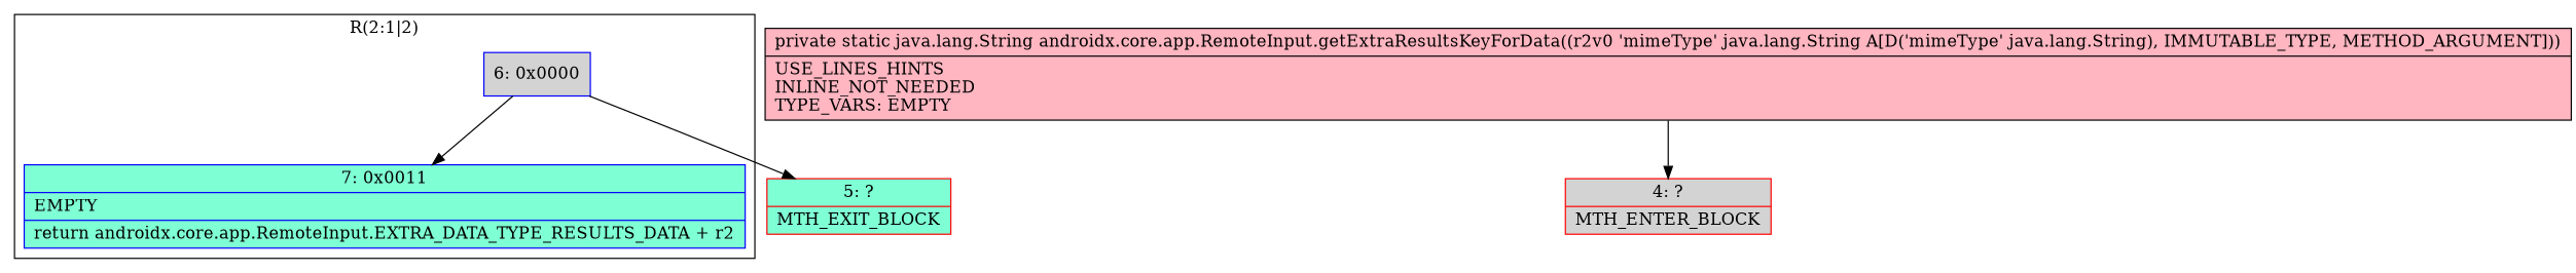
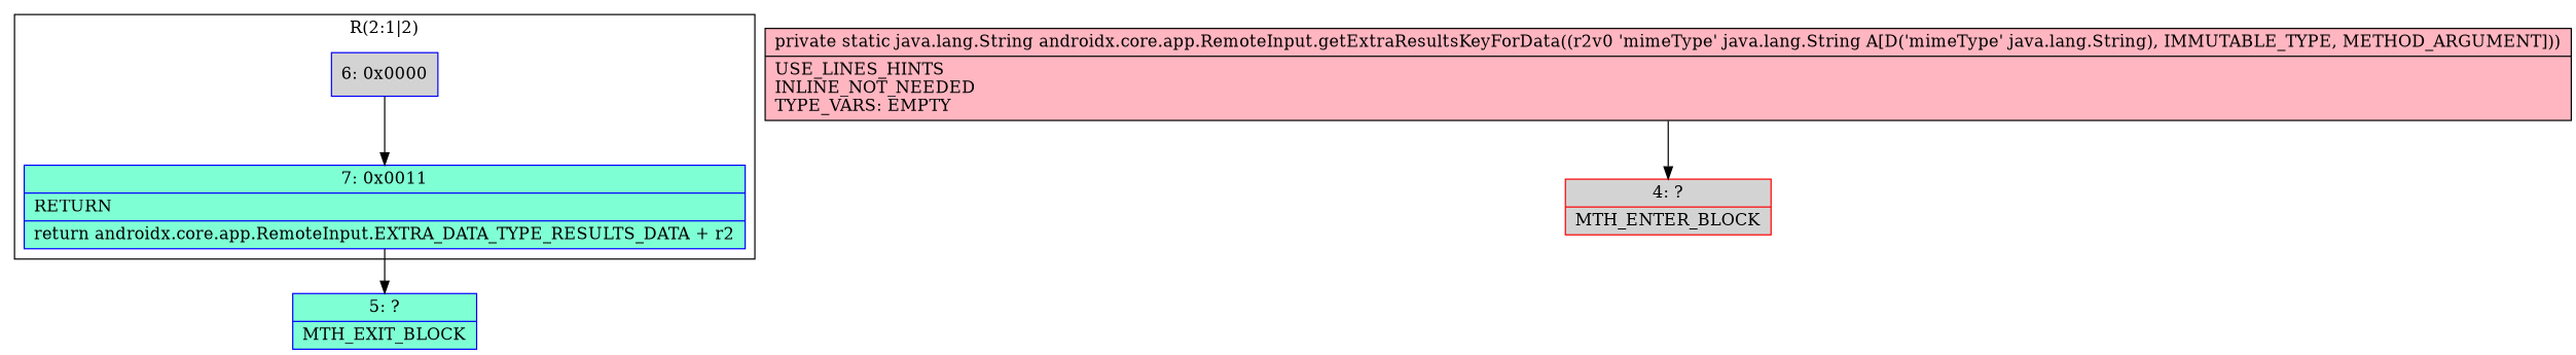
  digraph {
    node [color=blue fillcolor=lightgrey shape=record style=filled]
    n1 [label="{6\:\ 0x0000}"]
-   n2 [fillcolor=aquamarine label="{7\:\ 0x0011|EMPTY\l|return androidx.core.app.RemoteInput.EXTRA_DATA_TYPE_RESULTS_DATA + r2\l}"]
-   n3 [color=red fillcolor=aquamarine label="{5\:\ ?|MTH_EXIT_BLOCK\l}"]
+   n2 [fillcolor=aquamarine label="{7\:\ 0x0011|RETURN\l|return androidx.core.app.RemoteInput.EXTRA_DATA_TYPE_RESULTS_DATA + r2\l}"]
+   n3 [fillcolor=aquamarine label="{5\:\ ?|MTH_EXIT_BLOCK\l}"]
    n4 [color=red label="{4\:\ ?|MTH_ENTER_BLOCK\l}"]
    n5 [fillcolor=lightpink label="{private static java.lang.String androidx.core.app.RemoteInput.getExtraResultsKeyForData((r2v0 'mimeType' java.lang.String A[D('mimeType' java.lang.String), IMMUTABLE_TYPE, METHOD_ARGUMENT]))  | USE_LINES_HINTS\lINLINE_NOT_NEEDED\lTYPE_VARS: EMPTY\l}" color=""]
    subgraph cluster_1 {
      label="R(2:1|2)"
      n1
      n2
    }
    n1 -> n2
-   n1 -> n3
+   n2 -> n3
    n5 -> n4
  }
